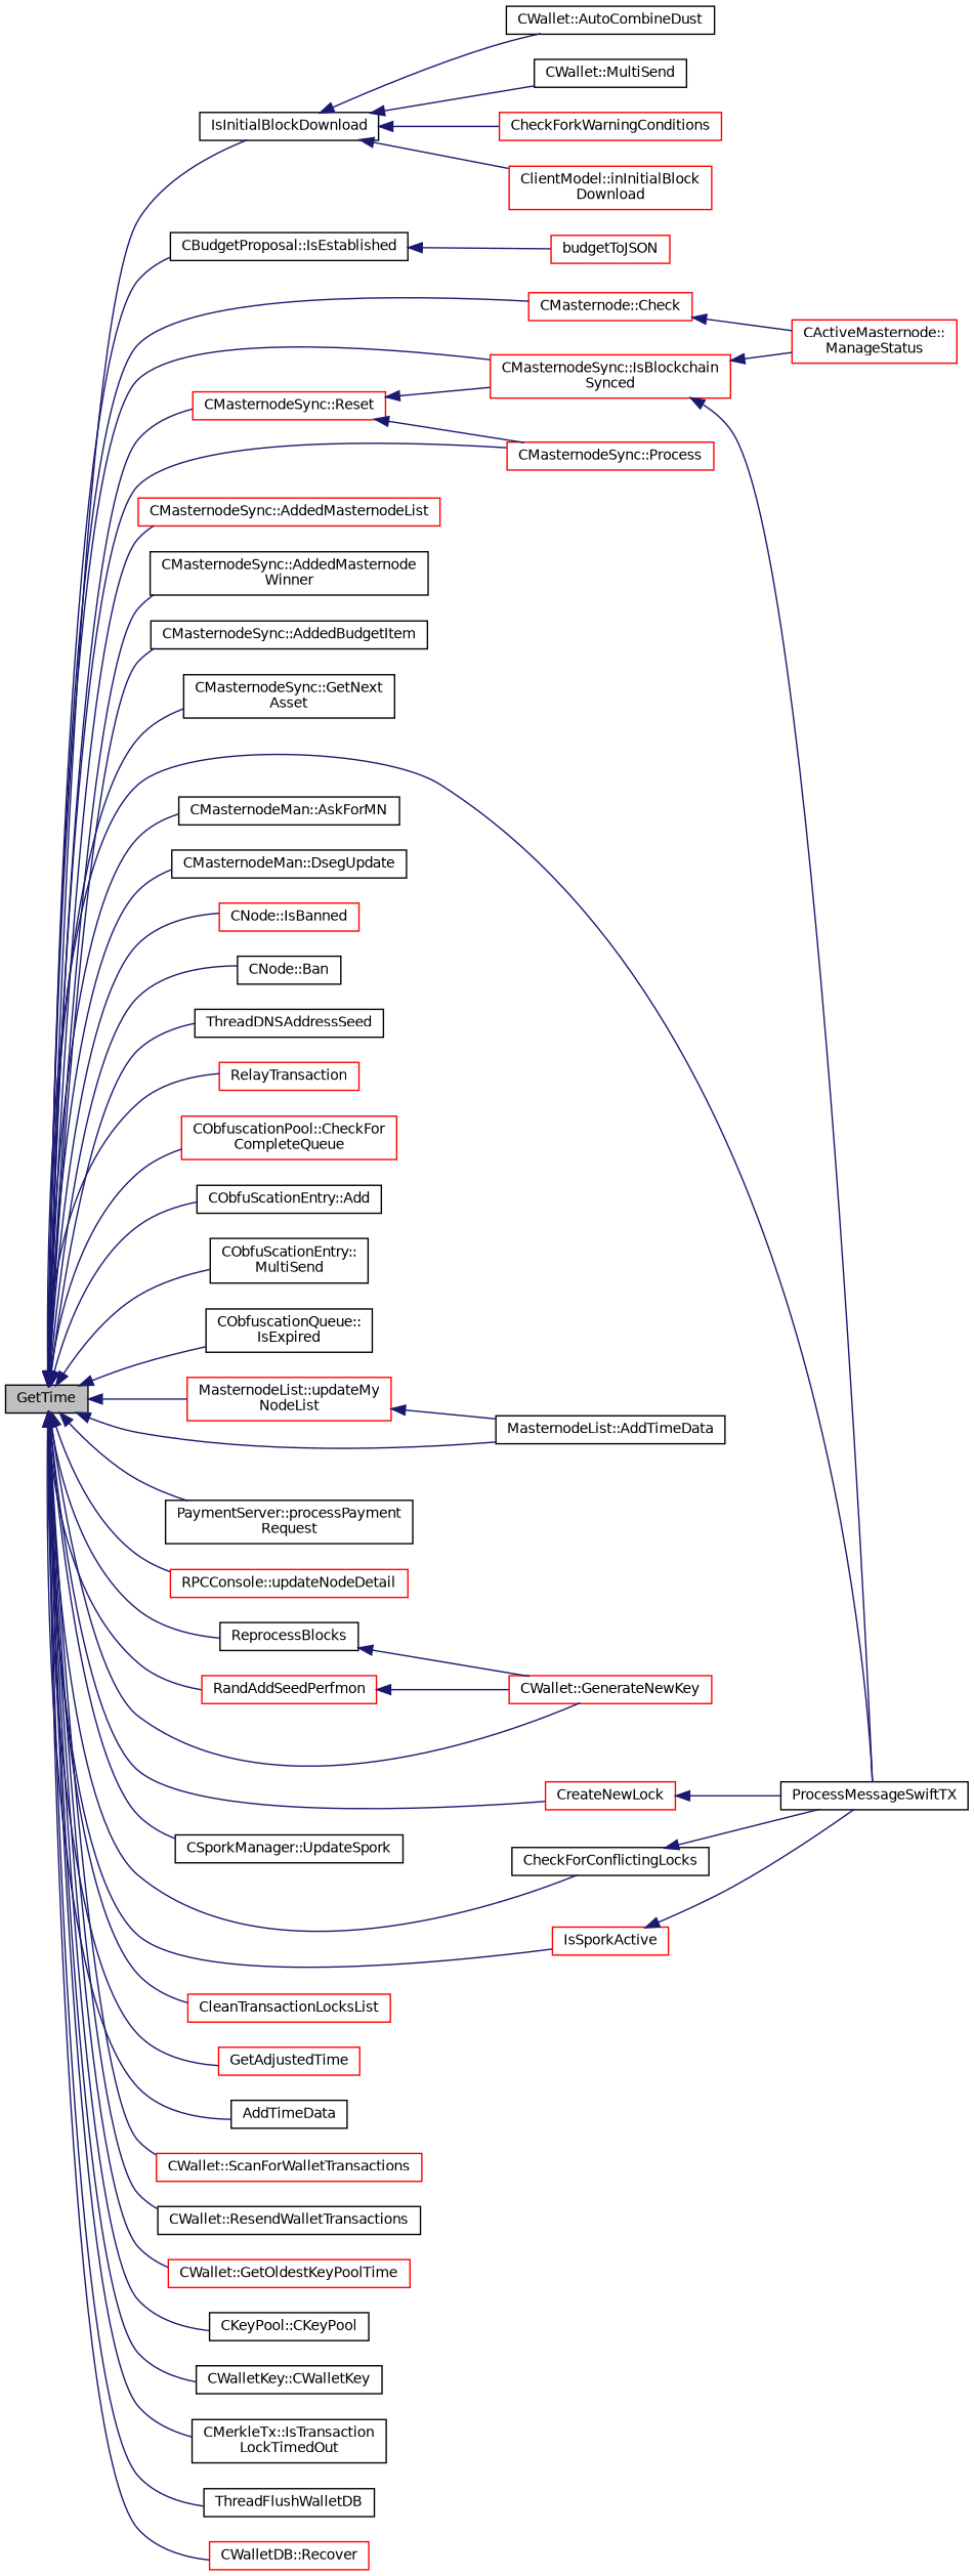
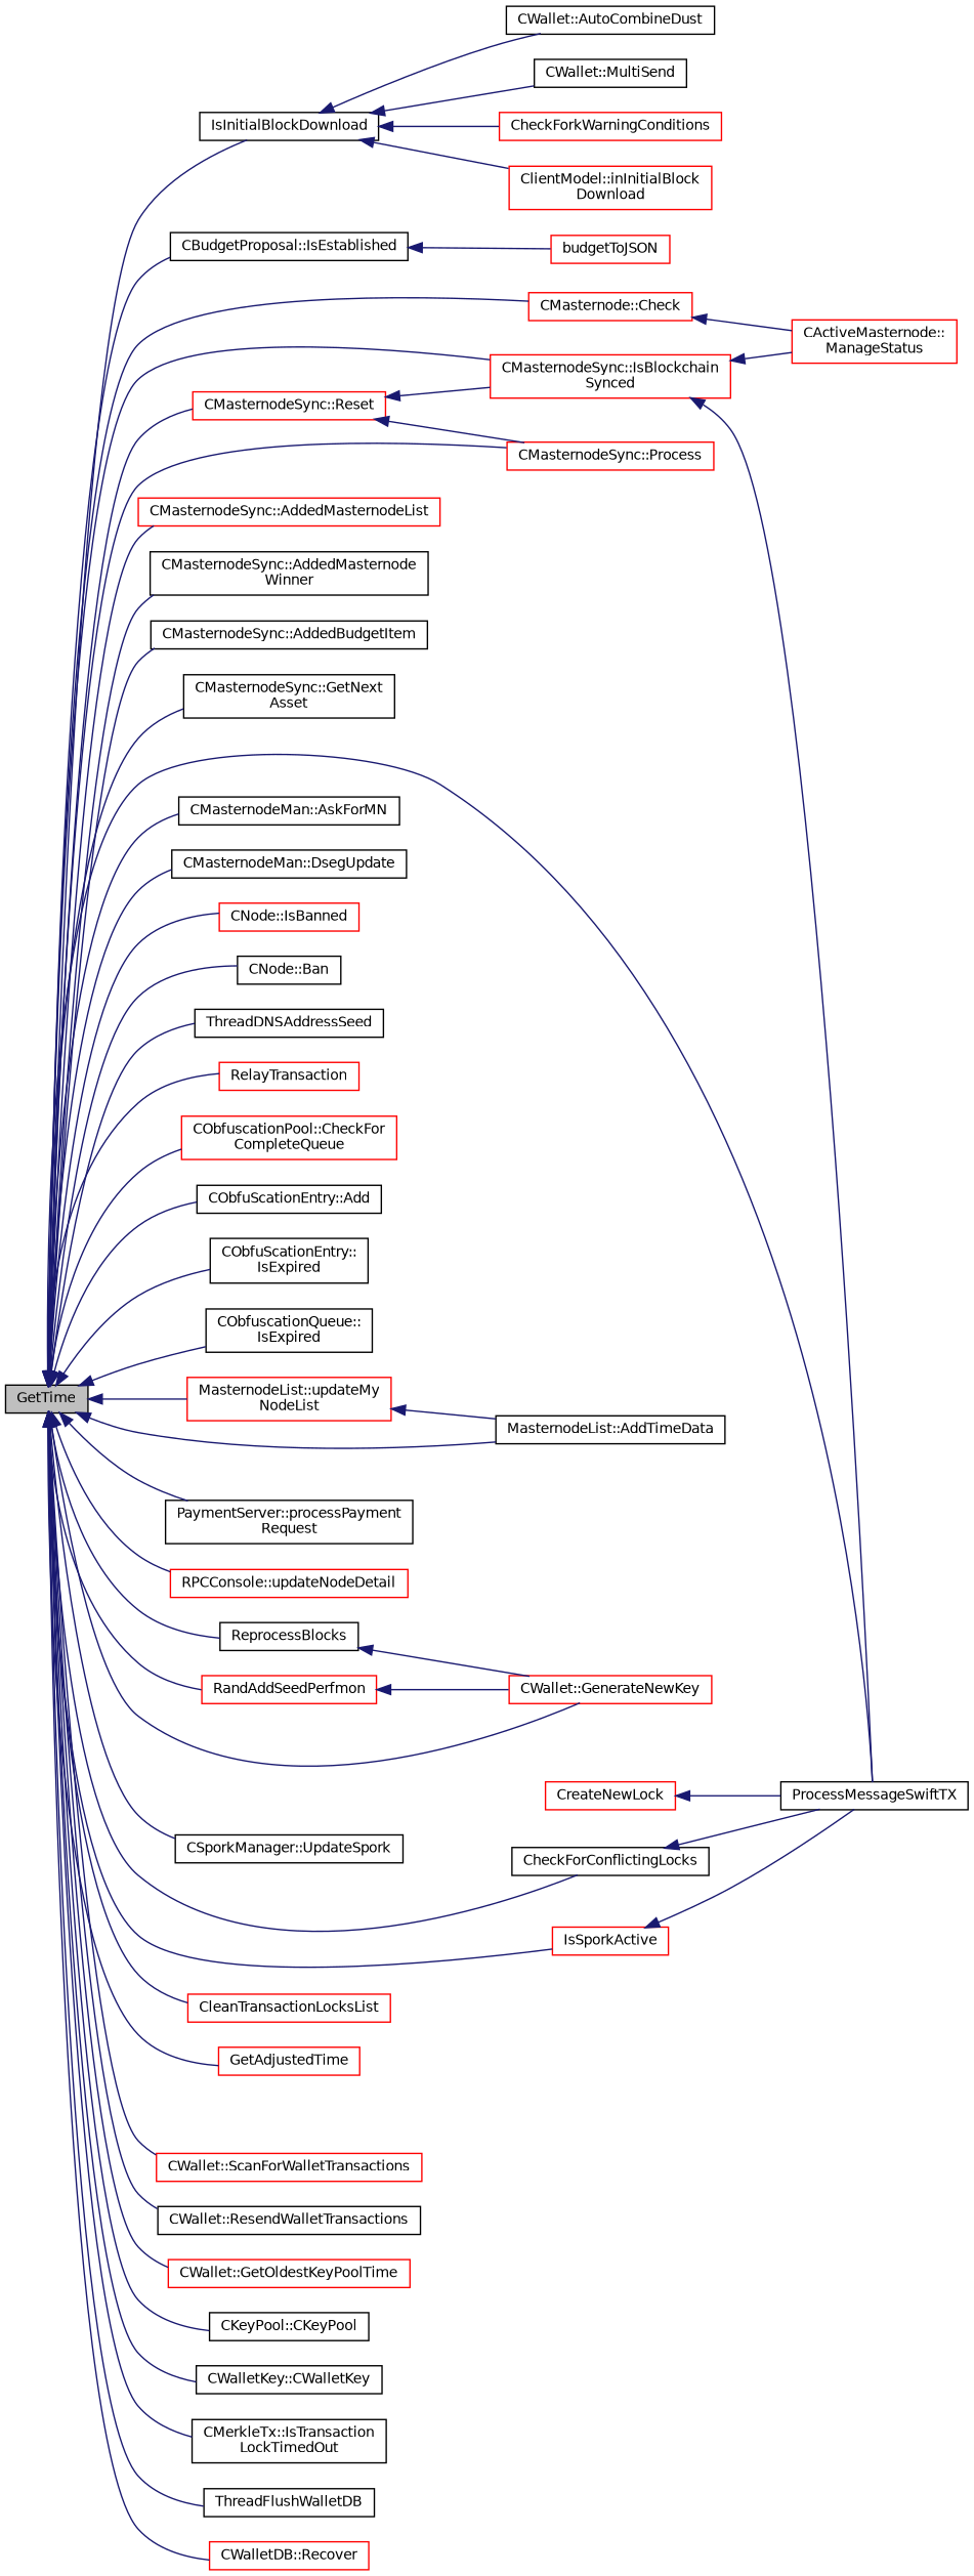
  digraph {
    rankdir=LR
    node [color=black fillcolor=white fontname=Helvetica fontsize=10 shape=record style=filled]
    edge [color=midnightblue dir=back fontname=Helvetica fontsize=10 labelfontname=Helvetica labelfontsize=10 style=solid]
    n1 [fillcolor=grey75 fontcolor=black height=0.2 label=GetTime width=0.4]
    n2 [height=0.2 label=IsInitialBlockDownload width=0.4]
    n3 [height=0.2 label="CBudgetProposal::IsEstablished" width=0.4]
    n4 [color=red height=0.2 label="CMasternodeSync::IsBlockchain\lSynced" width=0.4]
    n5 [height=0.2 label=ProcessMessageSwiftTX width=0.4]
    n6 [color=red height=0.2 label="CMasternodeSync::Reset" width=0.4]
    n7 [color=red height=0.2 label="CMasternodeSync::Process" width=0.4]
    n8 [color=red height=0.2 label="CMasternodeSync::AddedMasternodeList" width=0.4]
    n9 [height=0.2 label="CMasternodeSync::AddedMasternode\lWinner" width=0.4]
    n10 [height=0.2 label="CMasternodeSync::AddedBudgetItem" width=0.4]
    n11 [height=0.2 label="CMasternodeSync::GetNext\lAsset" width=0.4]
    n12 [color=red height=0.2 label="CMasternode::Check" width=0.4]
    n13 [height=0.2 label="CMasternodeMan::AskForMN" width=0.4]
    n14 [height=0.2 label="CMasternodeMan::DsegUpdate" width=0.4]
    n15 [color=red height=0.2 label="CNode::IsBanned" width=0.4]
    n16 [height=0.2 label="CNode::Ban" width=0.4]
    n17 [height=0.2 label=ThreadDNSAddressSeed width=0.4]
    n18 [color=red height=0.2 label=RelayTransaction width=0.4]
    n19 [color=red height=0.2 label="CObfuscationPool::CheckFor\lCompleteQueue" width=0.4]
    n20 [height=0.2 label="CObfuScationEntry::Add" width=0.4]
-   n21 [height=0.2 label="CObfuScationEntry::\lMultiSend" width=0.4]
+   n21 [height=0.2 label="CObfuScationEntry::\lIsExpired" width=0.4]
    n22 [height=0.2 label="CObfuscationQueue::\lIsExpired" width=0.4]
    n23 [height=0.2 label="MasternodeList::AddTimeData" width=0.4]
    n24 [color=red height=0.2 label="MasternodeList::updateMy\lNodeList" width=0.4]
    n25 [height=0.2 label="PaymentServer::processPayment\lRequest" width=0.4]
    n26 [color=red height=0.2 label="RPCConsole::updateNodeDetail" width=0.4]
    n27 [color=red height=0.2 label=RandAddSeedPerfmon width=0.4]
    n28 [color=red height=0.2 label="CWallet::GenerateNewKey" width=0.4]
    n29 [color=red height=0.2 label=IsSporkActive width=0.4]
    n30 [height=0.2 label=ReprocessBlocks width=0.4]
    n31 [height=0.2 label="CSporkManager::UpdateSpork" width=0.4]
    n32 [color=red height=0.2 label=CreateNewLock width=0.4]
    n33 [height=0.2 label=CheckForConflictingLocks width=0.4]
    n34 [color=red height=0.2 label=CleanTransactionLocksList width=0.4]
    n35 [color=red height=0.2 label=GetAdjustedTime width=0.4]
-   n36 [height=0.2 label=AddTimeData width=0.4]
    n37 [color=red height=0.2 label="CWallet::ScanForWalletTransactions" width=0.4]
    n38 [height=0.2 label="CWallet::ResendWalletTransactions" width=0.4]
    n39 [color=red height=0.2 label="CWallet::GetOldestKeyPoolTime" width=0.4]
    n40 [height=0.2 label="CKeyPool::CKeyPool" width=0.4]
    n41 [height=0.2 label="CWalletKey::CWalletKey" width=0.4]
    n42 [height=0.2 label="CMerkleTx::IsTransaction\lLockTimedOut" width=0.4]
    n43 [height=0.2 label=ThreadFlushWalletDB width=0.4]
    n44 [color=red height=0.2 label="CWalletDB::Recover" width=0.4]
    n45 [color=red height=0.2 label=CheckForkWarningConditions width=0.4]
    n46 [color=red height=0.2 label="ClientModel::inInitialBlock\lDownload" width=0.4]
    n47 [height=0.2 label="CWallet::AutoCombineDust" width=0.4]
    n48 [height=0.2 label="CWallet::MultiSend" width=0.4]
    n49 [color=red height=0.2 label=budgetToJSON width=0.4]
    n50 [color=red height=0.2 label="CActiveMasternode::\lManageStatus" width=0.4]
    n1 -> n2
    n1 -> n3
    n1 -> n4
    n1 -> n5
    n1 -> n6
    n1 -> n7
    n1 -> n8
    n1 -> n9
    n1 -> n10
    n1 -> n11
    n1 -> n12
    n1 -> n13
    n1 -> n14
    n1 -> n15
    n1 -> n16
    n1 -> n17
    n1 -> n18
    n1 -> n19
    n1 -> n20
    n1 -> n21
    n1 -> n22
    n1 -> n23
    n1 -> n24
    n1 -> n25
    n1 -> n26
    n1 -> n27
    n1 -> n28
    n1 -> n29
    n1 -> n30
    n1 -> n31
-   n1 -> n32
    n1 -> n33
    n1 -> n34
    n1 -> n35
-   n1 -> n36
    n1 -> n37
    n1 -> n38
    n1 -> n39
    n1 -> n40
    n1 -> n41
    n1 -> n42
    n1 -> n43
    n1 -> n44
    n2 -> n45
    n2 -> n46
    n2 -> n47
    n2 -> n48
    n3 -> n49
    n4 -> n5
    n4 -> n50
    n6 -> n4
    n6 -> n7
    n12 -> n50
    n24 -> n23
    n27 -> n28
    n29 -> n5
    n30 -> n28
    n32 -> n5
    n33 -> n5
  }
